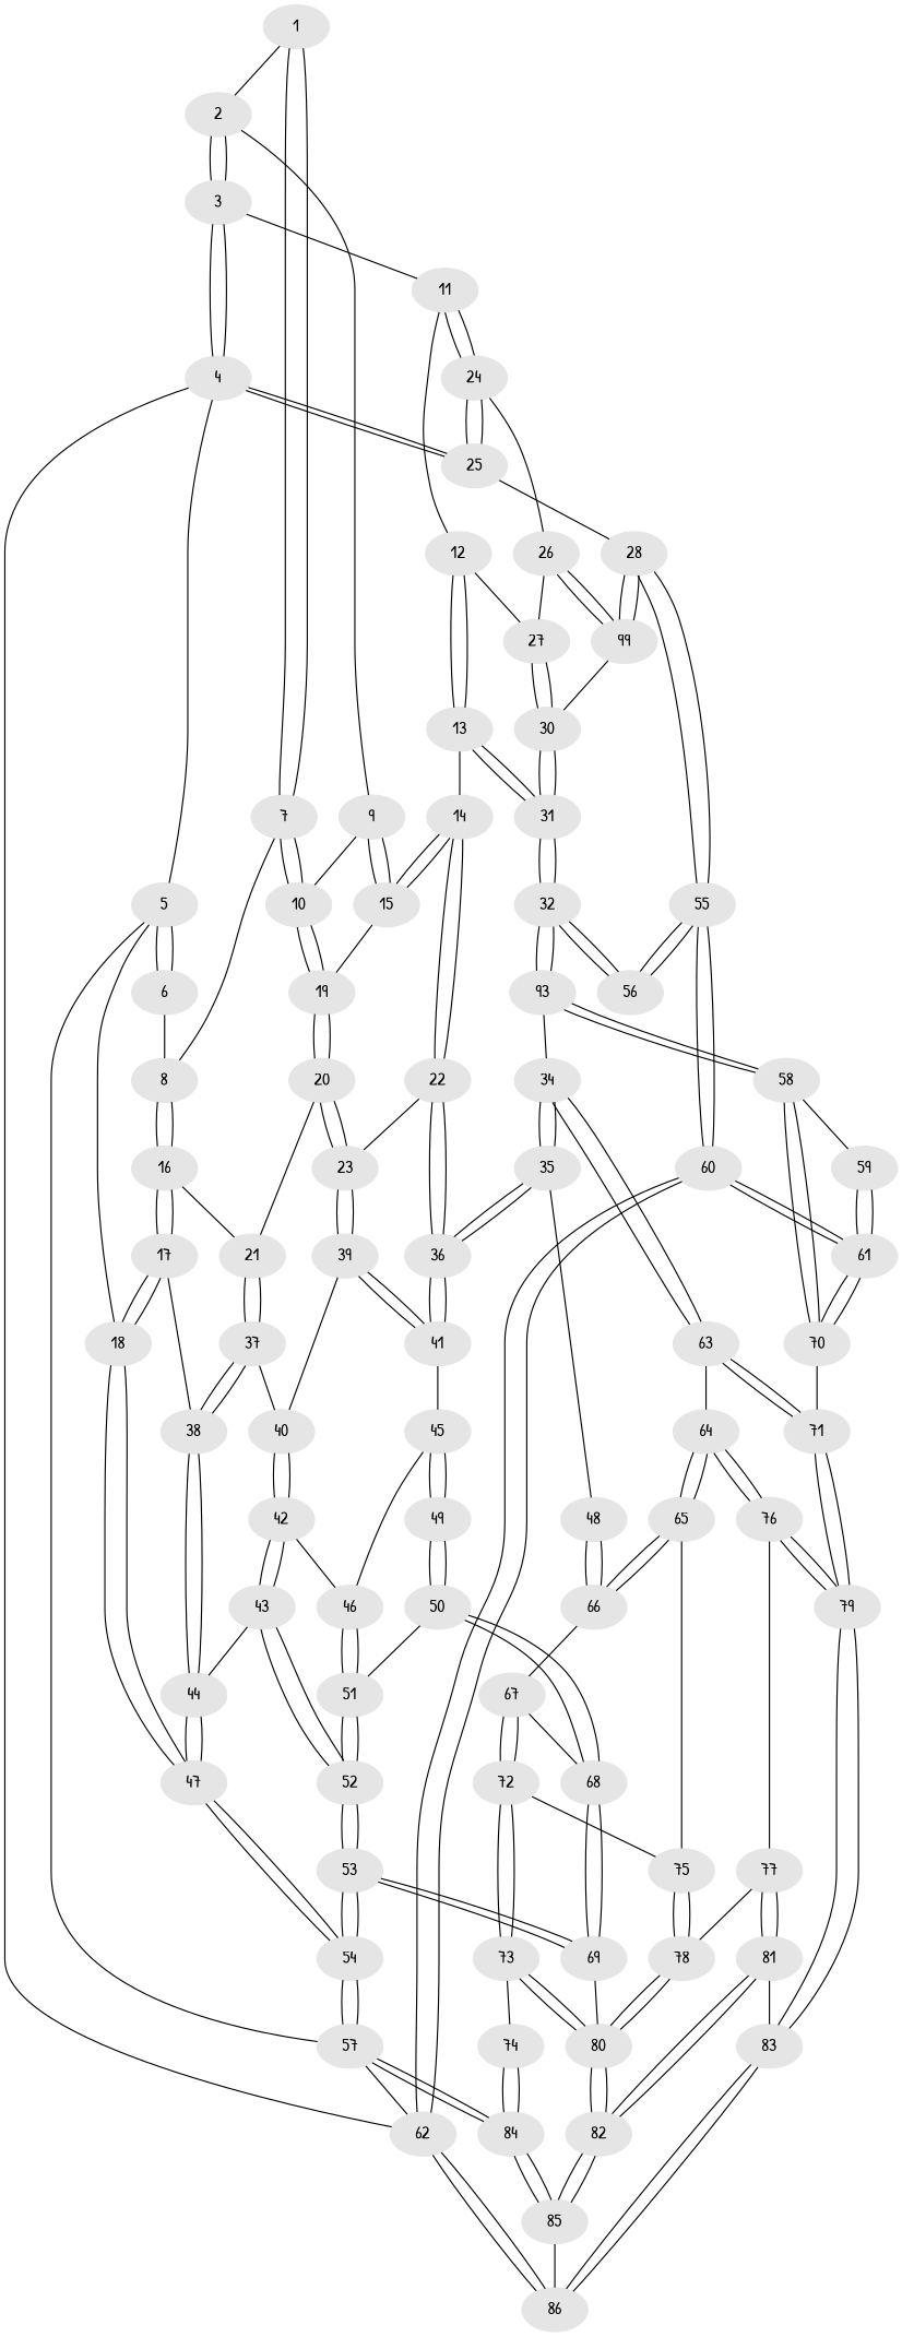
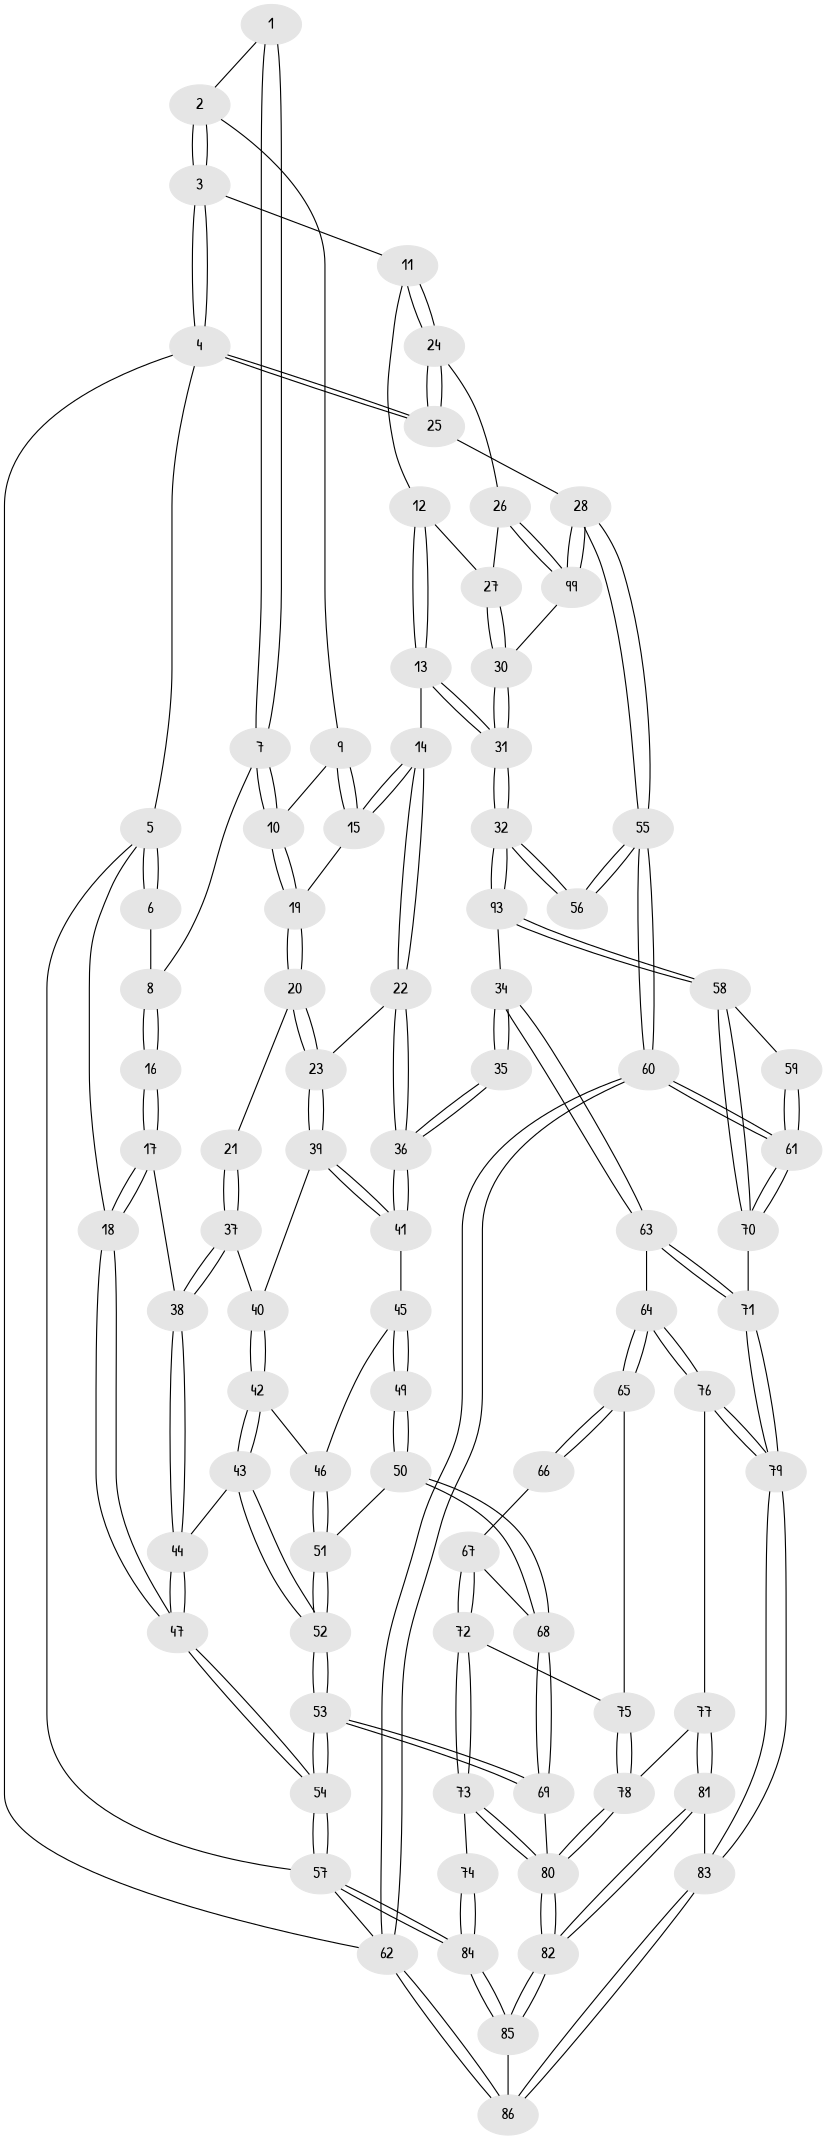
  graph {
    fontname="Patrick Hand"
    node [color=gray90 fontname="Patrick Hand" style=filled]
    edge [fontname="Patrick Hand"]
    1
    2
    7
    3
    9
    8
    10
    4
    11
    15
    5
    25
    62
    12
    24
    6
    18
    57
    28
    86
    47
    84
    16
    19
    17
    21
    20
    13
    27
    26
    14
    31
    30
    22
    32
    23
    36
    38
    37
    44
    54
    39
    40
    41
    n45 [label=99]
    55
    56
    60
    n49 [label=93]
    34
    58
    35
    63
    59
    70
-   48
    64
    71
    66
    45
    42
    43
    46
    49
    52
    51
    53
    50
    67
    68
    69
    80
    61
    85
    65
    76
    79
    75
    77
    78
    72
    73
    74
    83
    82
    81
    1 -- 2
    1 -- 7
    1 -- 7
    2 -- 3
    2 -- 3
    2 -- 9
    7 -- 8
    7 -- 10
    7 -- 10
    3 -- 4
    3 -- 4
    3 -- 11
    9 -- 10
    9 -- 15
    9 -- 15
    8 -- 16
    8 -- 16
    10 -- 19
    10 -- 19
    4 -- 5
    4 -- 25
    4 -- 25
    4 -- 62
    11 -- 12
    11 -- 24
    11 -- 24
    15 -- 19
    5 -- 6
    5 -- 6
    5 -- 18
    5 -- 57
    25 -- 28
    62 -- 86
    62 -- 86
    12 -- 13
    12 -- 13
    12 -- 27
    24 -- 25
    24 -- 25
    24 -- 26
    6 -- 8
    18 -- 47
    18 -- 47
    57 -- 62
    57 -- 84
    57 -- 84
    28 -- n45
    28 -- n45
    28 -- 55
    28 -- 55
    47 -- 54
    47 -- 54
    84 -- 85
    84 -- 85
    16 -- 17
    16 -- 17
-   16 -- 21
    19 -- 20
    19 -- 20
    17 -- 18
    17 -- 18
    17 -- 38
    21 -- 37
    21 -- 37
    20 -- 21
    20 -- 23
    20 -- 23
    13 -- 14
    13 -- 31
    13 -- 31
    27 -- 30
    27 -- 30
    26 -- 27
    26 -- n45
    26 -- n45
    14 -- 15
    14 -- 15
    14 -- 22
    14 -- 22
    31 -- 32
    31 -- 32
    30 -- 31
    30 -- 31
    22 -- 23
    22 -- 36
    22 -- 36
    32 -- 56
    32 -- 56
    32 -- n49
    32 -- n49
    23 -- 39
    23 -- 39
    36 -- 41
    36 -- 41
    38 -- 44
    38 -- 44
    37 -- 38
    37 -- 38
    37 -- 40
    44 -- 47
    44 -- 47
    54 -- 57
    54 -- 57
    39 -- 40
    39 -- 41
    39 -- 41
    40 -- 42
    40 -- 42
    41 -- 45
    n45 -- 30
    55 -- 56
    55 -- 56
    55 -- 60
    55 -- 60
    60 -- 62
    60 -- 62
    60 -- 61
    60 -- 61
    n49 -- 34
    n49 -- 58
    n49 -- 58
    34 -- 35
    34 -- 35
    34 -- 63
    34 -- 63
    58 -- 59
    58 -- 70
    58 -- 70
    35 -- 36
    35 -- 36
-   35 -- 48
    63 -- 64
    63 -- 71
    63 -- 71
    59 -- 61
    59 -- 61
    70 -- 71
-   48 -- 66
-   48 -- 66
    64 -- 65
    64 -- 65
    64 -- 76
    64 -- 76
    71 -- 79
    71 -- 79
    66 -- 67
    45 -- 46
    45 -- 49
    45 -- 49
    42 -- 43
    42 -- 43
    42 -- 46
    43 -- 44
    43 -- 52
    43 -- 52
    46 -- 51
    46 -- 51
    49 -- 50
    49 -- 50
    52 -- 53
    52 -- 53
    51 -- 52
    51 -- 52
    53 -- 54
    53 -- 54
    53 -- 69
    53 -- 69
    50 -- 51
    50 -- 68
    50 -- 68
    67 -- 68
    67 -- 72
    67 -- 72
    68 -- 69
    68 -- 69
    69 -- 80
    80 -- 82
    80 -- 82
    61 -- 70
    61 -- 70
    85 -- 86
    65 -- 66
    65 -- 66
    65 -- 75
    76 -- 79
    76 -- 79
    76 -- 77
    79 -- 83
    79 -- 83
    75 -- 78
    75 -- 78
    77 -- 78
    77 -- 81
    77 -- 81
    78 -- 80
    78 -- 80
    72 -- 75
    72 -- 73
    72 -- 73
    73 -- 80
    73 -- 80
    73 -- 74
    74 -- 84
    74 -- 84
    83 -- 86
    83 -- 86
    82 -- 85
    82 -- 85
    81 -- 83
    81 -- 82
    81 -- 82
  }
